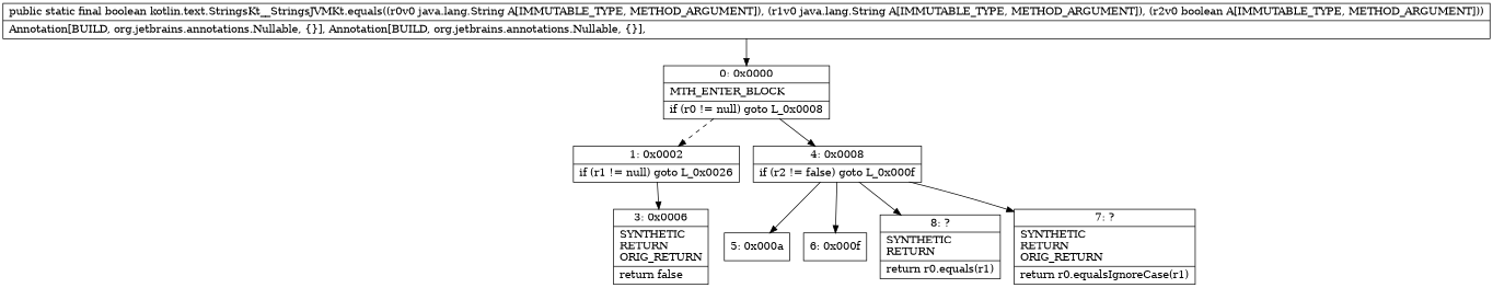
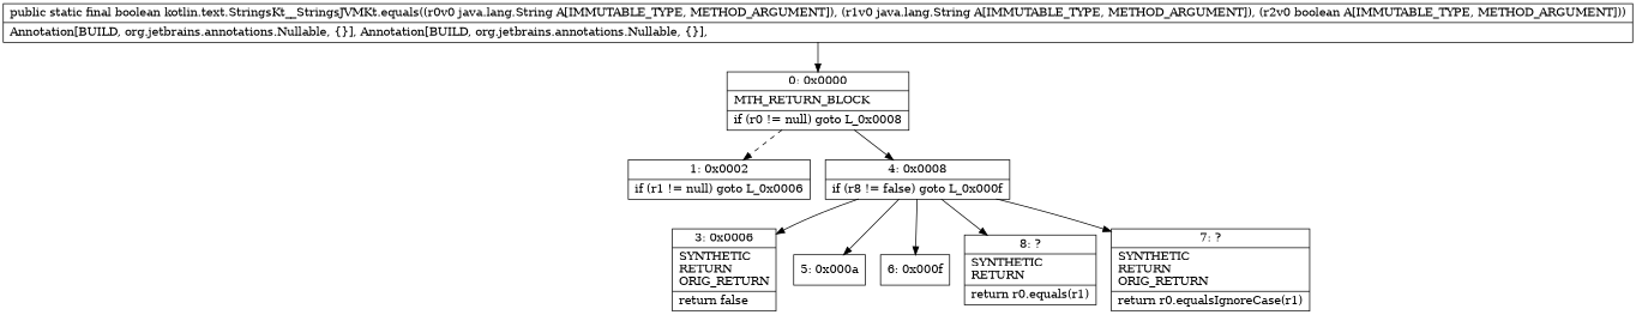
  digraph {
    node [shape=record]
-   n1 [label="{0\:\ 0x0000|MTH_ENTER_BLOCK\l|if (r0 != null) goto L_0x0008\l}"]
-   n2 [label="{1\:\ 0x0002|if (r1 != null) goto L_0x0026\l}"]
-   n3 [label="{4\:\ 0x0008|if (r2 != false) goto L_0x000f\l}"]
+   n1 [label="{0\:\ 0x0000|MTH_RETURN_BLOCK\l|if (r0 != null) goto L_0x0008\l}"]
+   n2 [label="{1\:\ 0x0002|if (r1 != null) goto L_0x0006\l}"]
+   n3 [label="{4\:\ 0x0008|if (r8 != false) goto L_0x000f\l}"]
    n4 [label="{3\:\ 0x0006|SYNTHETIC\lRETURN\lORIG_RETURN\l|return false\l}"]
    n5 [label="{5\:\ 0x000a}"]
    n6 [label="{6\:\ 0x000f}"]
    n7 [label="{8\:\ ?|SYNTHETIC\lRETURN\l|return r0.equals(r1)\l}"]
    n8 [label="{7\:\ ?|SYNTHETIC\lRETURN\lORIG_RETURN\l|return r0.equalsIgnoreCase(r1)\l}"]
    n9 [label="{public static final boolean kotlin.text.StringsKt__StringsJVMKt.equals((r0v0 java.lang.String A[IMMUTABLE_TYPE, METHOD_ARGUMENT]), (r1v0 java.lang.String A[IMMUTABLE_TYPE, METHOD_ARGUMENT]), (r2v0 boolean A[IMMUTABLE_TYPE, METHOD_ARGUMENT]))  | Annotation[BUILD, org.jetbrains.annotations.Nullable, \{\}], Annotation[BUILD, org.jetbrains.annotations.Nullable, \{\}], \l}"]
    n1 -> n2 [style=dashed]
    n1 -> n3
-   n2 -> n4
+   n3 -> n4
    n3 -> n5 [style=solid]
    n3 -> n6
    n3 -> n7
    n3 -> n8
    n9 -> n1
  }
